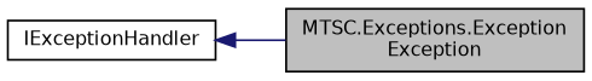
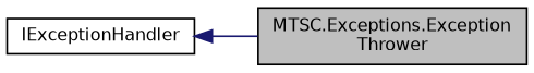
  digraph {
    rankdir=LR
    node [color=black fontname=Helvetica fontsize=10 shape=record style=filled]
-   n1 [fillcolor=grey75 fontcolor=black height=0.2 label="MTSC.Exceptions.Exception\lException" width=0.4]
+   n1 [fillcolor=grey75 fontcolor=black height=0.2 label="MTSC.Exceptions.Exception\lThrower" width=0.4]
    n2 [fillcolor=white height=0.2 label=IExceptionHandler width=0.4]
    n2 -> n1 [color=midnightblue dir=back fontname=Helvetica fontsize=10 labelfontname=Helvetica labelfontsize=10 style=solid]
  }
